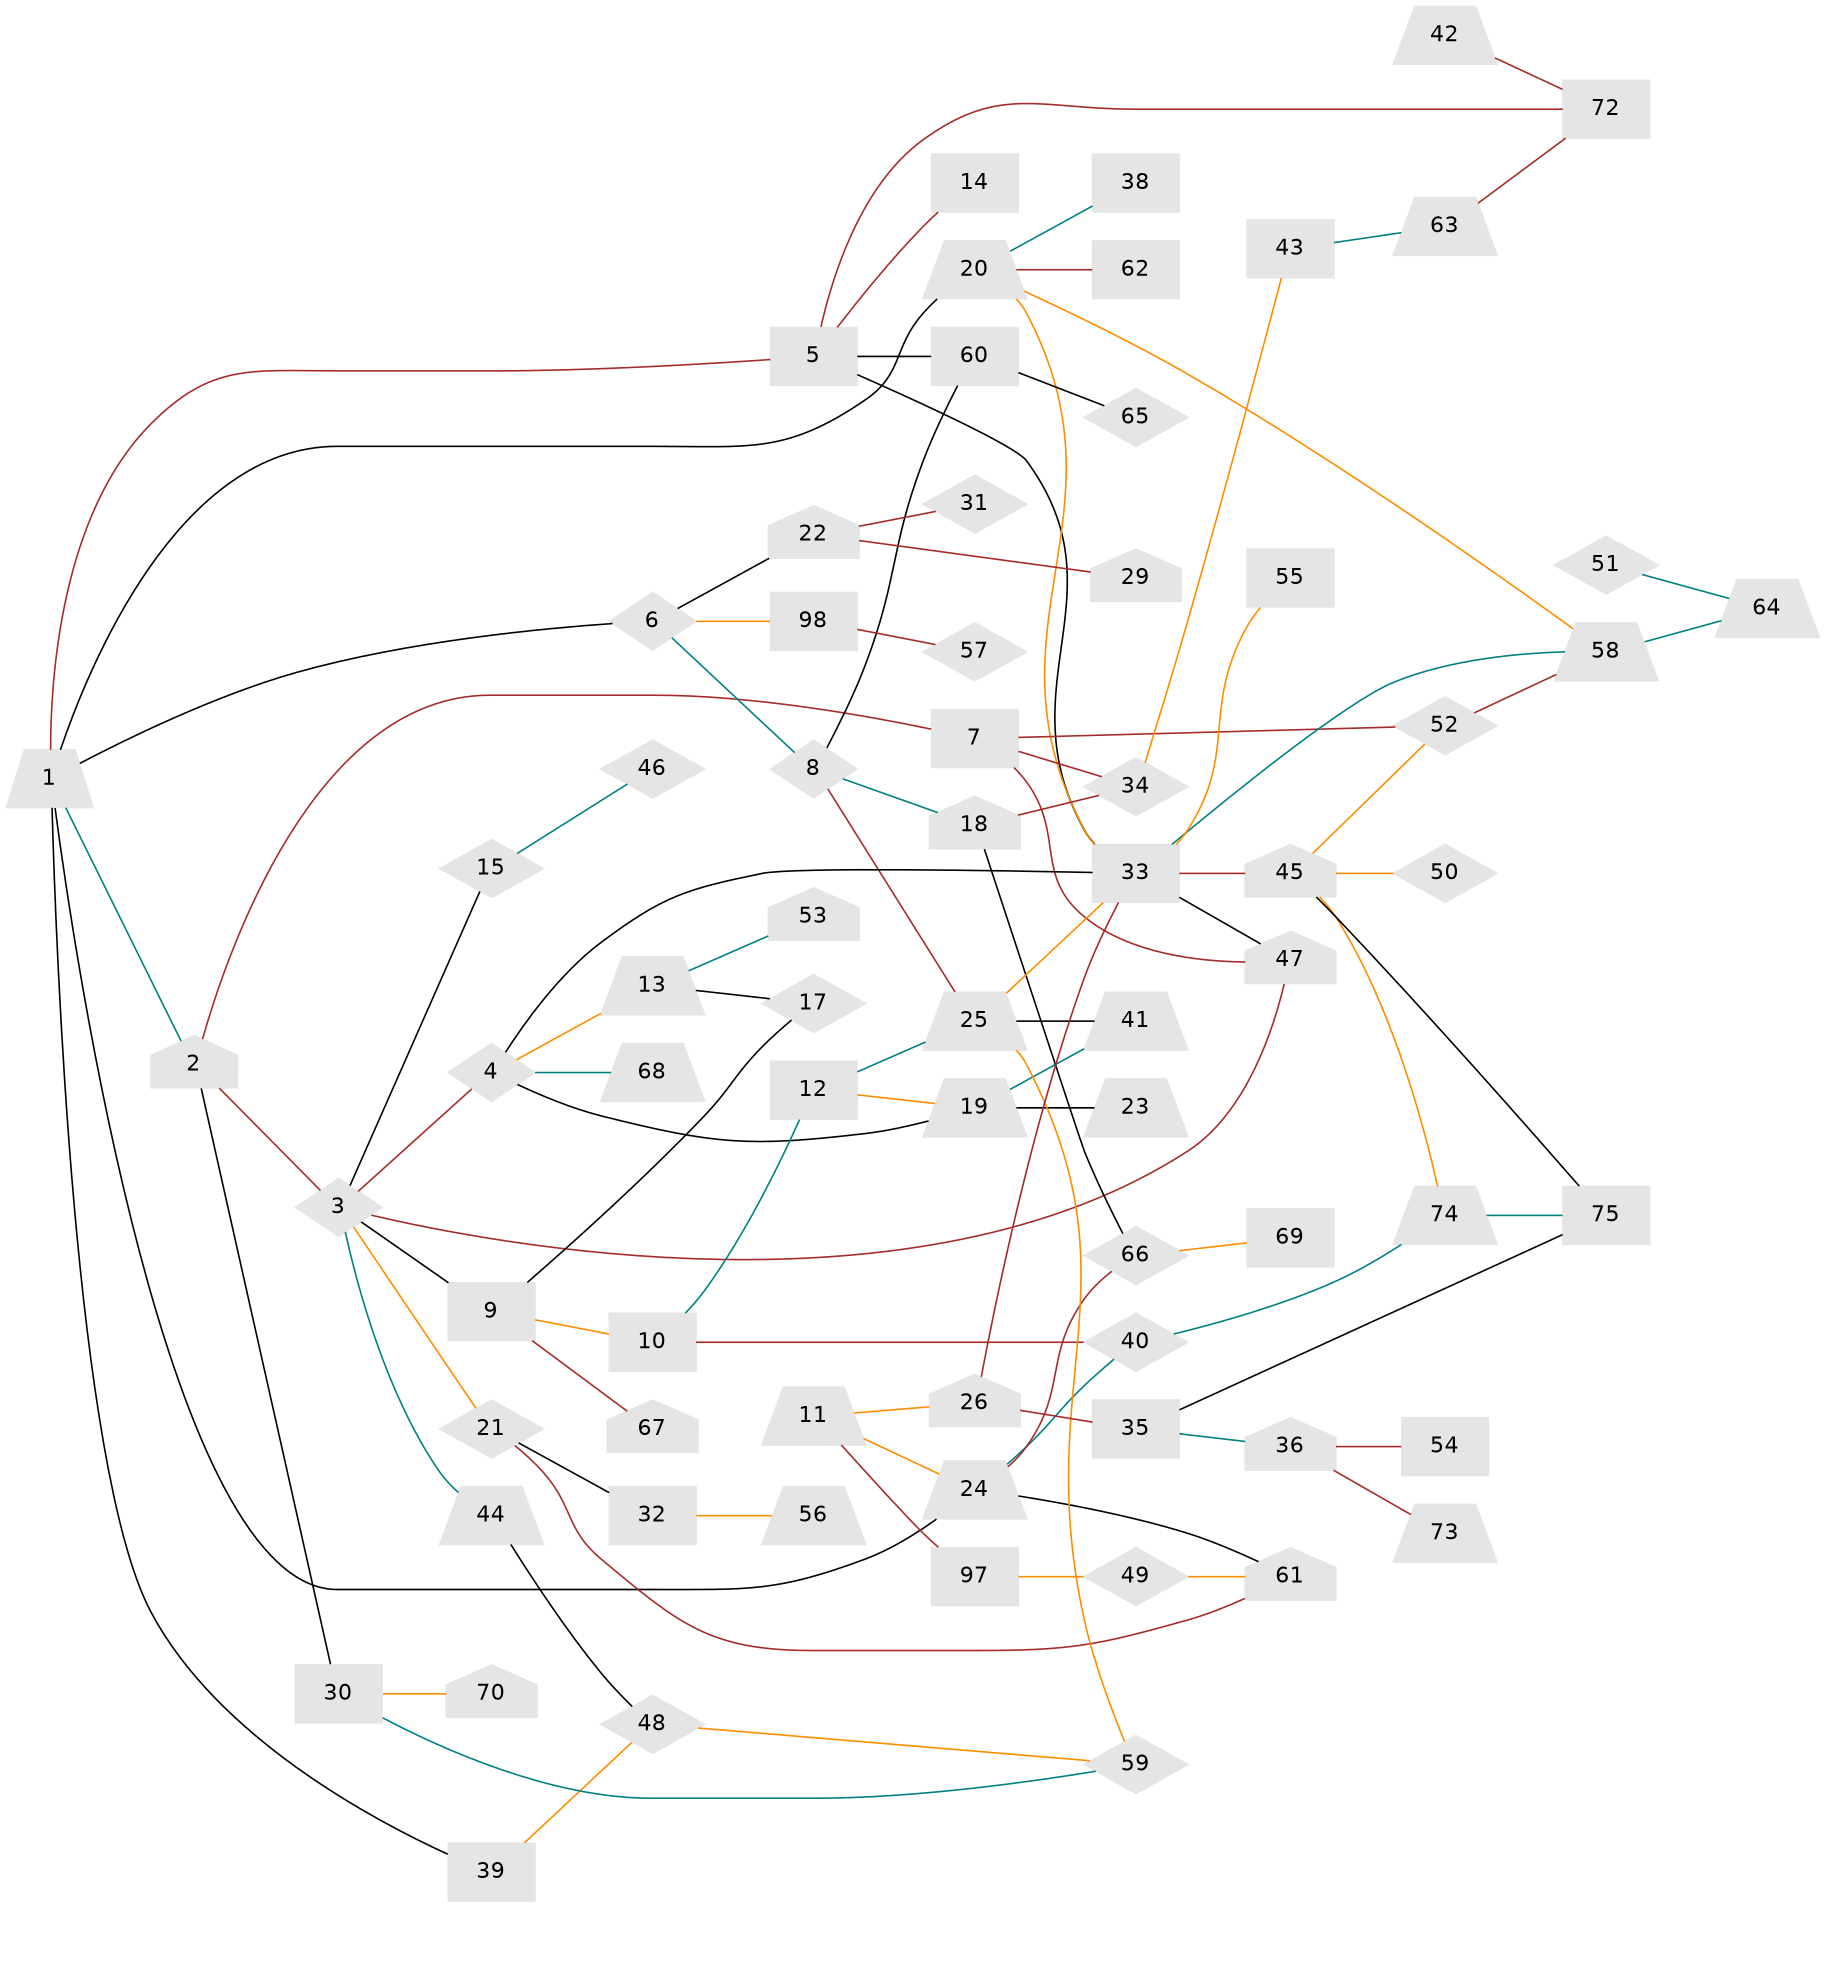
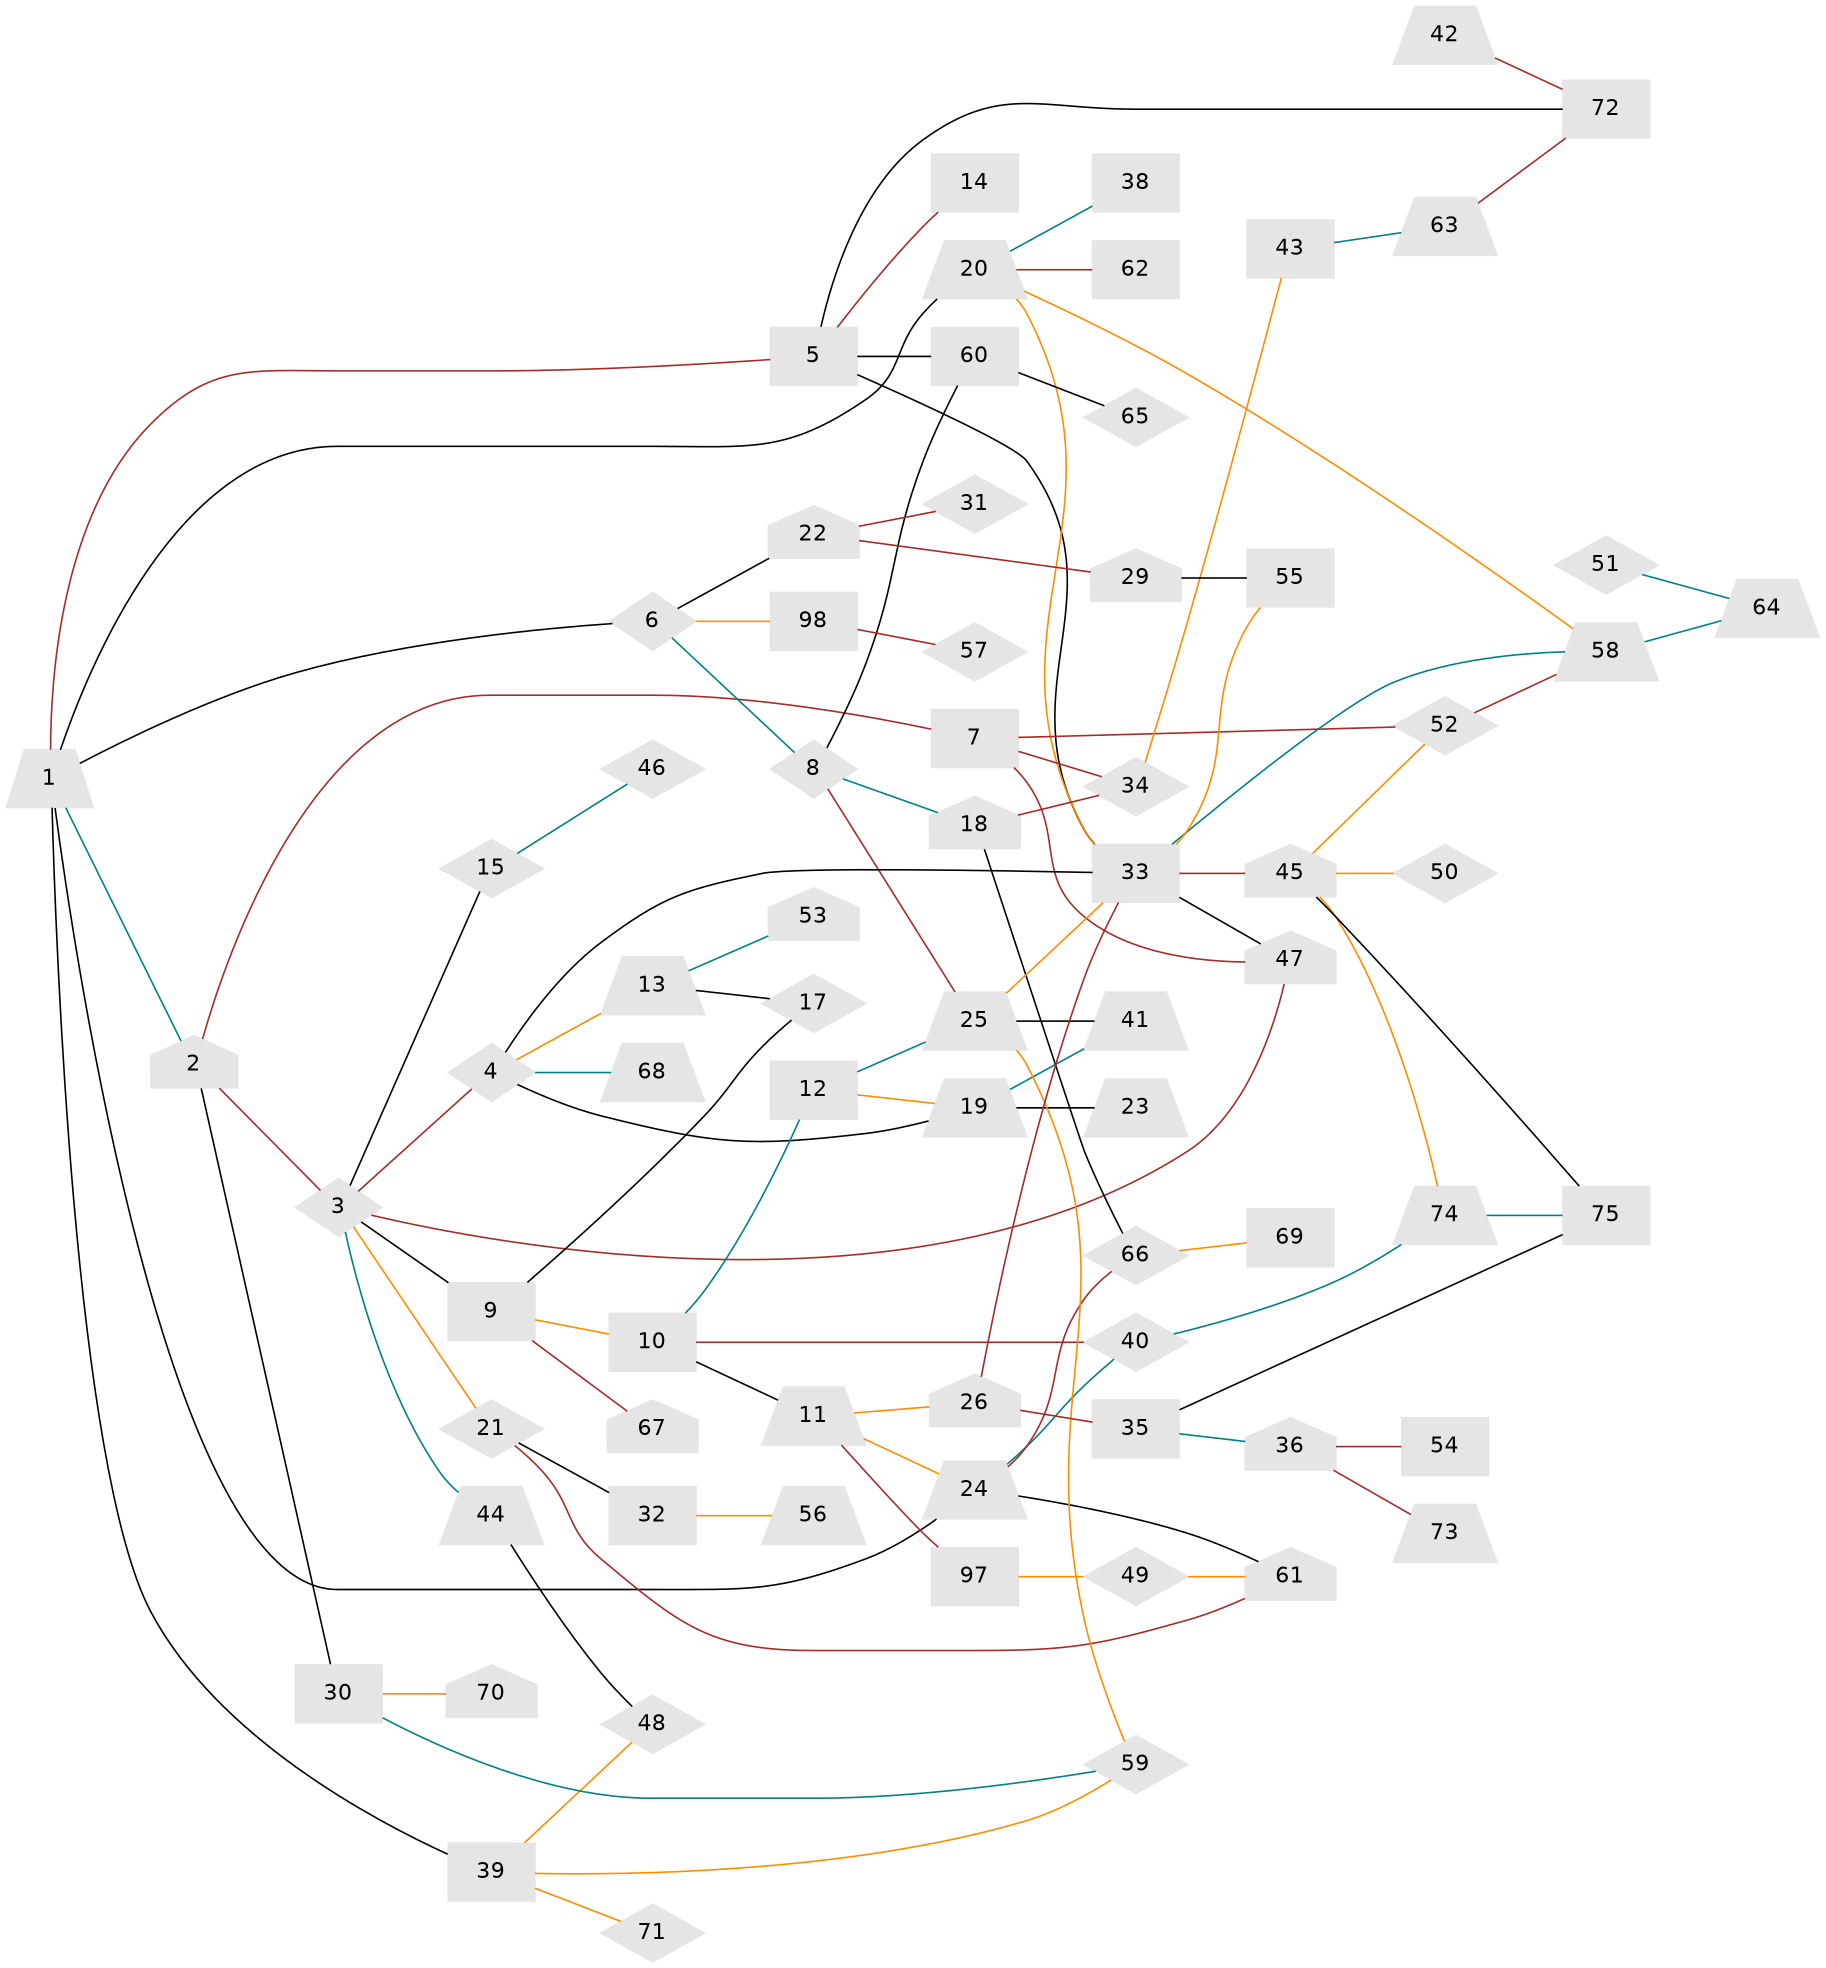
  graph {
    fontname="DejaVu Sans"
    rankdir=LR
    node [color=gray90 fontname="DejaVu Sans" shape=box style=filled]
    edge [color=brown fontname="DejaVu Sans"]
    1 [shape=trapezium]
    2 [shape=house]
    5
    6 [shape=diamond]
    20 [shape=trapezium]
    24 [shape=trapezium]
    39
    3 [shape=diamond]
    7
    30
    33
    14
    60
    72
    8 [shape=diamond]
    22 [shape=house]
    n17 [label=98]
    38
    58 [shape=trapezium]
    62
    40 [shape=diamond]
    66 [shape=diamond]
    61 [shape=house]
    59 [shape=diamond]
    48 [shape=diamond]
+   71 [shape=diamond]
    4 [shape=diamond]
    9
    15 [shape=diamond]
    21 [shape=diamond]
    44 [shape=trapezium]
    47 [shape=house]
    34 [shape=diamond]
    52 [shape=diamond]
    70 [shape=house]
    13 [shape=trapezium]
    19 [shape=trapezium]
    68 [shape=trapezium]
    10
    17 [shape=diamond]
    67 [shape=house]
    46 [shape=diamond]
    32
    53 [shape=house]
    23 [shape=trapezium]
    41 [shape=trapezium]
    55
    45 [shape=house]
    65 [shape=diamond]
    18 [shape=house]
    25 [shape=trapezium]
    29 [shape=house]
    31 [shape=diamond]
    57 [shape=diamond]
    43
    11 [shape=trapezium]
    12
    26 [shape=house]
    n59 [label=97]
    74 [shape=trapezium]
    35
    49 [shape=diamond]
    42 [shape=trapezium]
    69
    64 [shape=trapezium]
    56 [shape=trapezium]
    36 [shape=house]
    75
    50 [shape=diamond]
    63 [shape=trapezium]
    54
    73 [shape=trapezium]
    51 [shape=diamond]
    1 -- 2 [color=teal]
    1 -- 5
    1 -- 6 [color=black]
    1 -- 20 [color=black]
    1 -- 24 [color=black]
    1 -- 39 [color=black]
    2 -- 3
    2 -- 7
    2 -- 30 [color=black]
    5 -- 33 [color=black]
    5 -- 14
    5 -- 60 [color=black]
-   5 -- 72
+   5 -- 72 [color=black]
    6 -- 8 [color=teal]
    6 -- 22 [color=black]
    6 -- n17 [color=darkorange]
    20 -- 33 [color=darkorange]
    20 -- 38 [color=teal]
    20 -- 58 [color=darkorange]
    20 -- 62
    24 -- 40 [color=teal]
    24 -- 66
    24 -- 61 [color=black]
-   48 -- 59 [color=darkorange]
+   39 -- 59 [color=darkorange]
    39 -- 48 [color=darkorange]
+   39 -- 71 [color=darkorange]
    3 -- 4
    3 -- 9 [color=black]
    3 -- 15 [color=black]
    3 -- 21 [color=darkorange]
    3 -- 44 [color=teal]
    3 -- 47
    7 -- 47
    7 -- 34
    7 -- 52
    30 -- 59 [color=teal]
    30 -- 70 [color=darkorange]
    33 -- 58 [color=teal]
    33 -- 47 [color=black]
    33 -- 55 [color=darkorange]
    33 -- 45
    60 -- 65 [color=black]
    8 -- 60 [color=black]
    8 -- 18 [color=teal]
    8 -- 25
    22 -- 29
    22 -- 31
    n17 -- 57
    58 -- 64 [color=teal]
    40 -- 74 [color=teal]
    66 -- 69 [color=darkorange]
    4 -- 33 [color=black]
    4 -- 13 [color=darkorange]
    4 -- 19 [color=black]
    4 -- 68 [color=teal]
    9 -- 10 [color=darkorange]
    9 -- 17 [color=black]
    9 -- 67
    15 -- 46 [color=teal]
    21 -- 61
    21 -- 32 [color=black]
    44 -- 48 [color=black]
    34 -- 43 [color=darkorange]
    52 -- 58
    13 -- 17 [color=black]
    13 -- 53 [color=teal]
    19 -- 23 [color=black]
    19 -- 41 [color=teal]
    10 -- 40
+   10 -- 11 [color=black]
    10 -- 12 [color=teal]
    32 -- 56 [color=darkorange]
    45 -- 52 [color=darkorange]
    45 -- 74 [color=darkorange]
    45 -- 75 [color=black]
    45 -- 50 [color=darkorange]
    18 -- 66 [color=black]
    18 -- 34
    25 -- 33 [color=darkorange]
    25 -- 59 [color=darkorange]
    25 -- 41 [color=black]
+   29 -- 55 [color=black]
    43 -- 63 [color=teal]
    11 -- 24 [color=darkorange]
    11 -- 26 [color=darkorange]
    11 -- n59
    12 -- 19 [color=darkorange]
    12 -- 25 [color=teal]
    26 -- 33
    26 -- 35
    n59 -- 49 [color=darkorange]
    74 -- 75 [color=teal]
    35 -- 36 [color=teal]
    35 -- 75 [color=black]
    49 -- 61 [color=darkorange]
    42 -- 72
    36 -- 54
    36 -- 73
    63 -- 72
    51 -- 64 [color=teal]
  }
